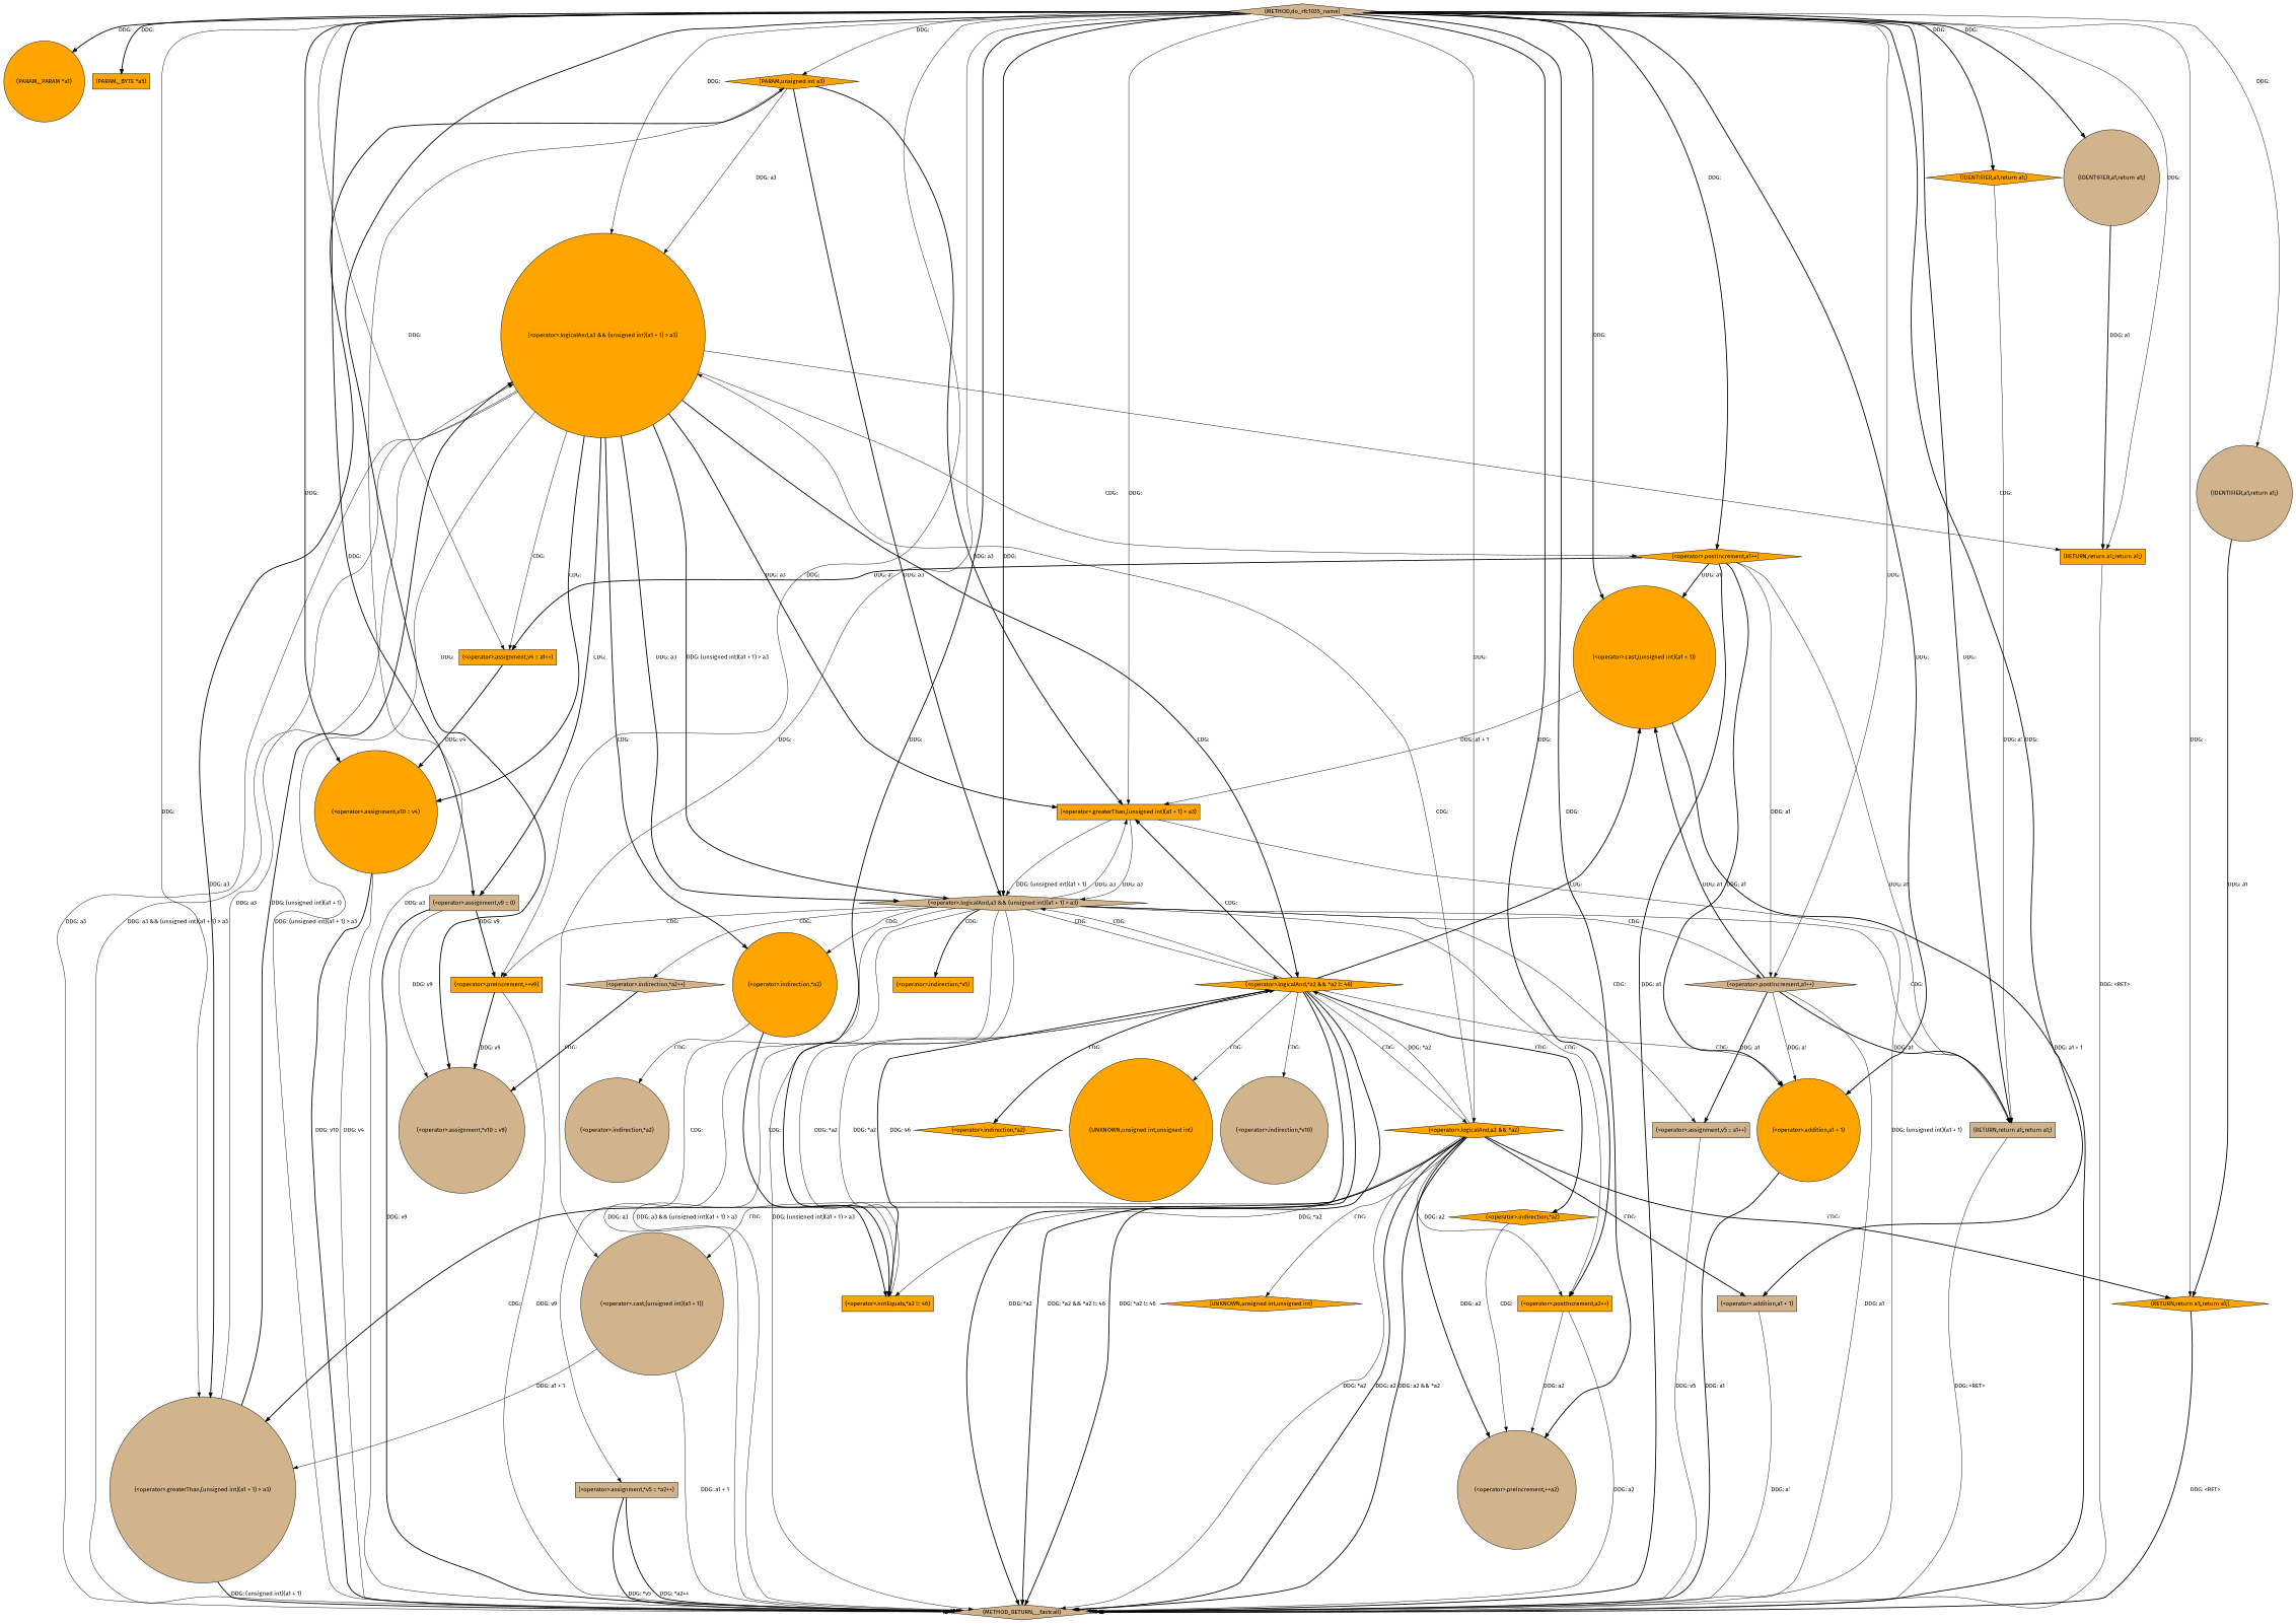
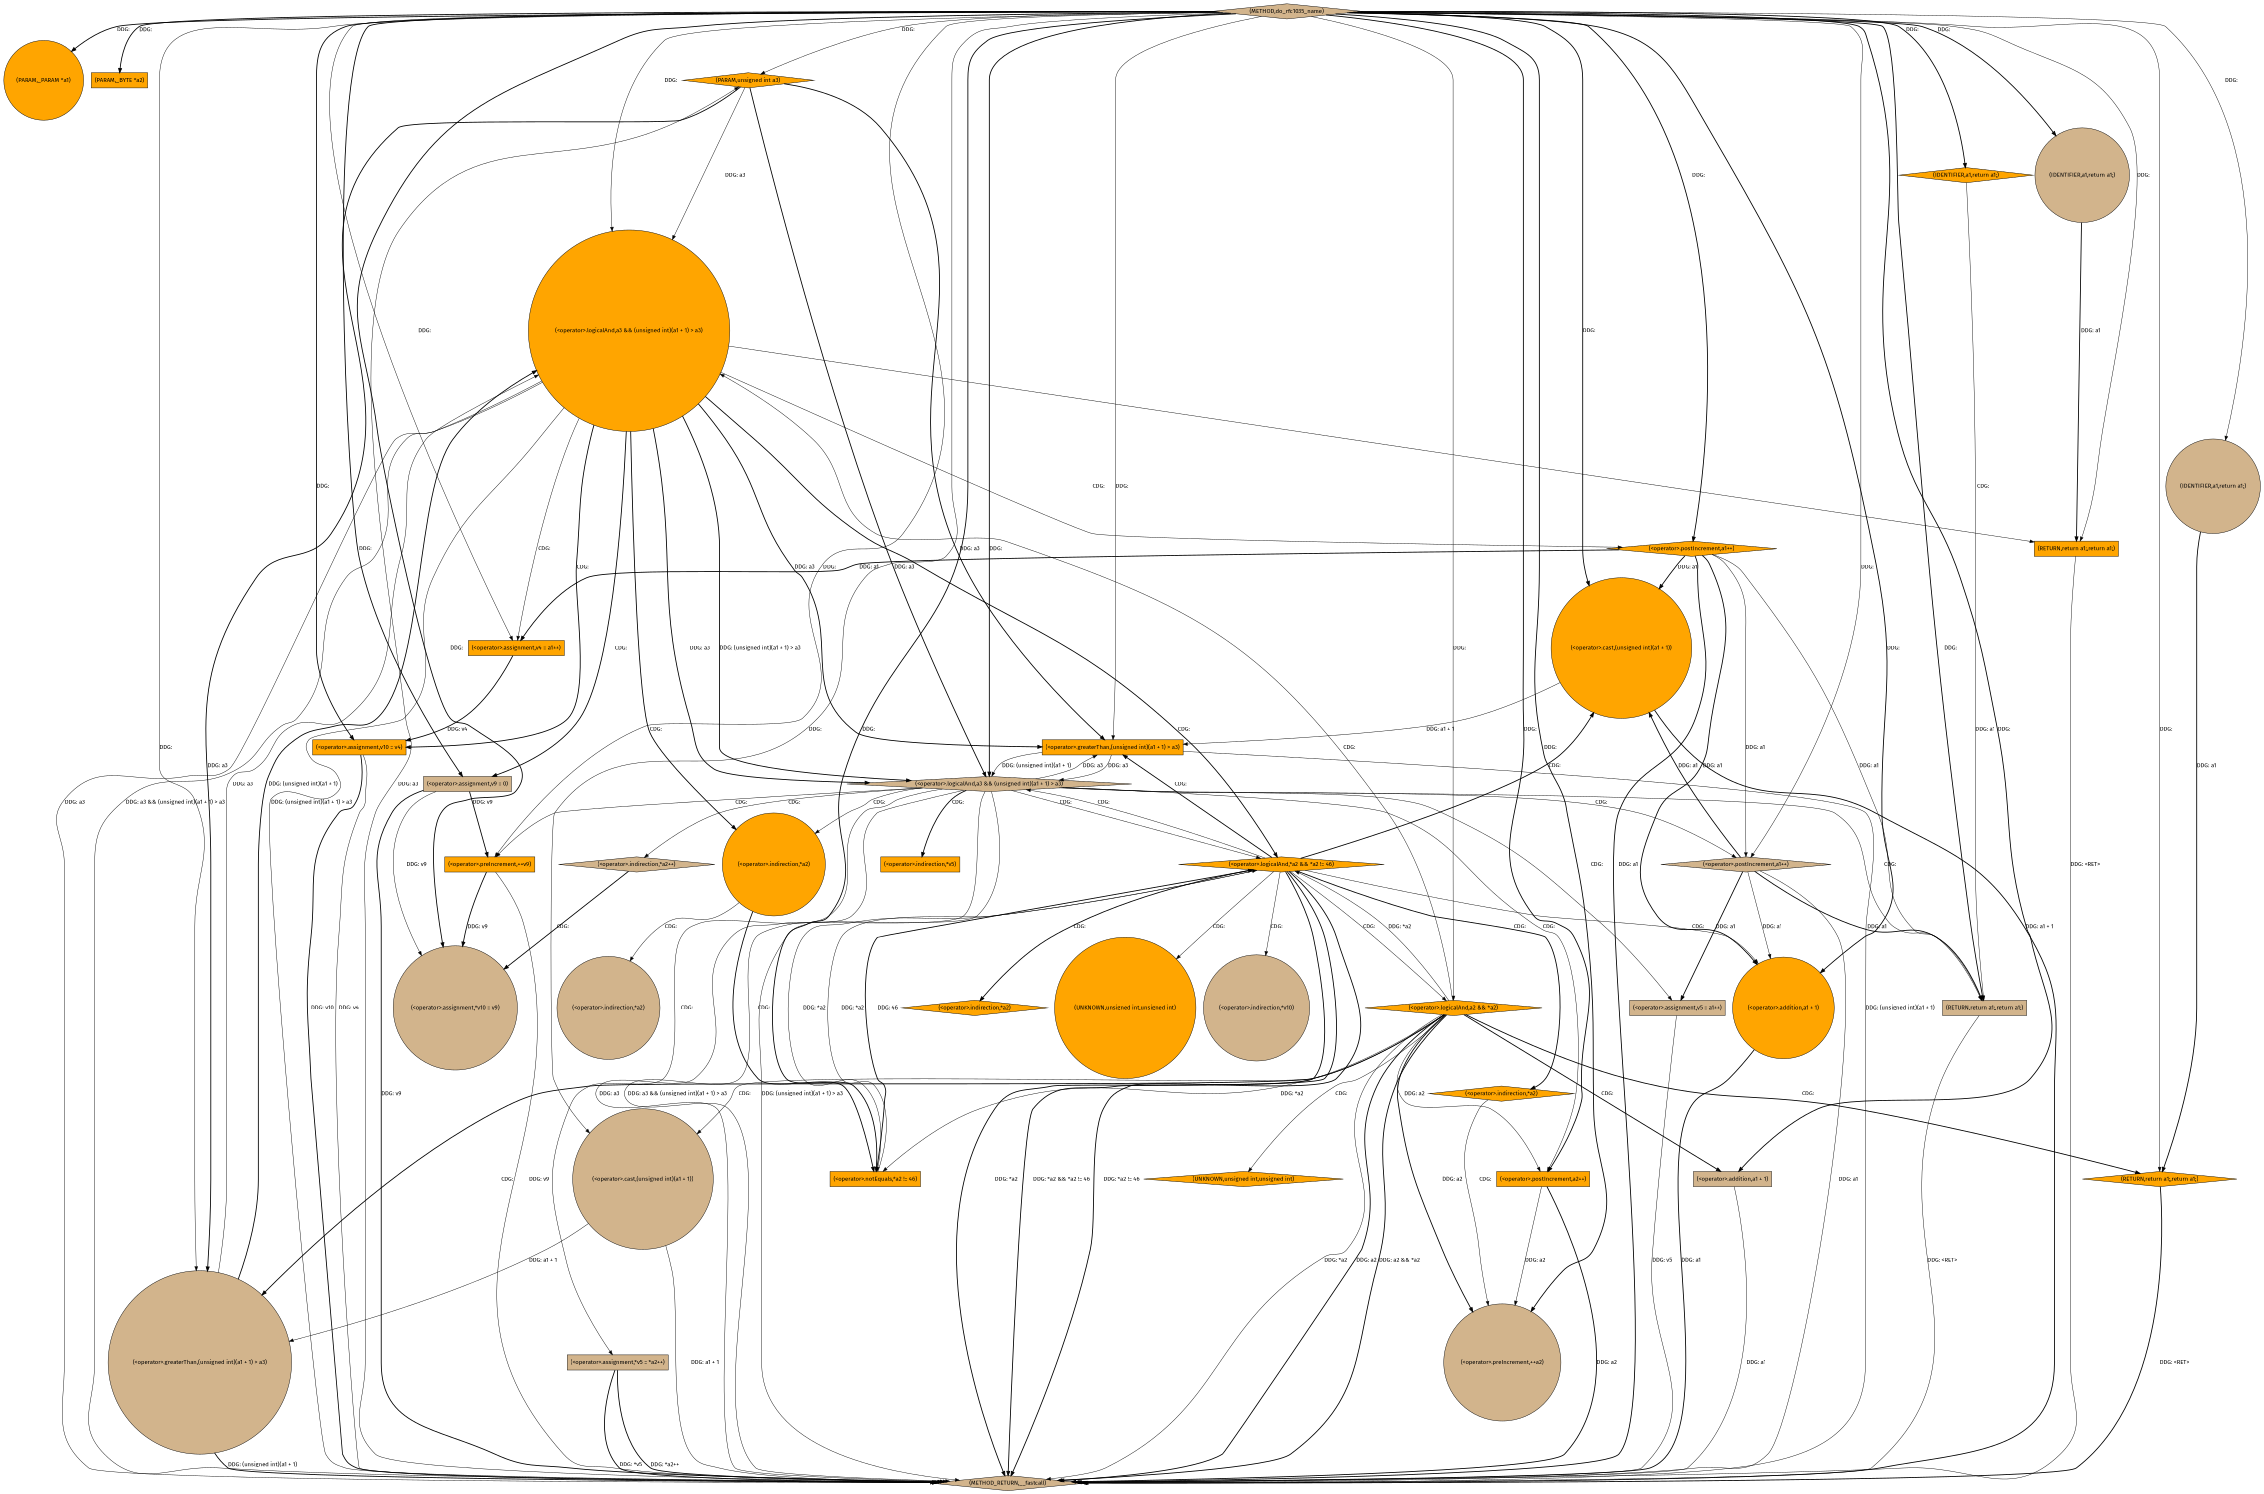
  digraph {
    fontname="Fira Sans"
    node [fillcolor=orange fontname="Fira Sans" shape=diamond style=filled]
    edge [fontname="Fira Sans" style=solid]
    n1 [fillcolor=tan label="(METHOD,do_rfc1035_name)"]
    n2 [label="(PARAM,_PARAM *a1)" shape=circle]
-   n3 [label="(PARAM,_BYTE *a5)" shape=box]
+   n3 [label="(PARAM,_BYTE *a2)" shape=box]
    n4 [label="(PARAM,unsigned int a3)"]
    n5 [label="(<operator>.logicalAnd,a2 && *a2)"]
    n6 [label="(<operator>.logicalAnd,a3 && (unsigned int)(a1 + 1) > a3)" shape=circle]
    n7 [fillcolor=tan label="(<operator>.greaterThan,(unsigned int)(a1 + 1) > a3)" shape=circle]
    n8 [fillcolor=tan label="(<operator>.cast,(unsigned int)(a1 + 1))" shape=circle]
    n9 [fillcolor=tan label="(<operator>.addition,a1 + 1)" shape=box]
    n10 [label="(RETURN,return a1;,return a1;)" shape=box]
    n11 [fillcolor=tan label="(IDENTIFIER,a1,return a1;)" shape=circle]
    n12 [label="(<operator>.assignment,v4 = a1++)" shape=box]
    n13 [label="(<operator>.postIncrement,a1++)"]
-   n14 [label="(<operator>.assignment,v10 = v4)" shape=circle]
+   n14 [label="(<operator>.assignment,v10 = v4)" shape=box]
    n15 [fillcolor=tan label="(<operator>.assignment,v9 = 0)" shape=box]
    n16 [label="(<operator>.notEquals,*a2 != 46)" shape=box]
    n17 [fillcolor=tan label="(<operator>.logicalAnd,a3 && (unsigned int)(a1 + 1) > a3)"]
    n18 [label="(<operator>.greaterThan,(unsigned int)(a1 + 1) > a3)" shape=box]
    n19 [label="(<operator>.cast,(unsigned int)(a1 + 1))" shape=circle]
    n20 [label="(<operator>.addition,a1 + 1)" shape=circle]
    n21 [fillcolor=tan label="(RETURN,return a1;,return a1;)" shape=box]
    n22 [label="(IDENTIFIER,a1,return a1;)"]
    n23 [fillcolor=tan label="(<operator>.postIncrement,a1++)"]
    n24 [label="(<operator>.postIncrement,a2++)" shape=box]
    n25 [label="(<operator>.preIncrement,++v9)" shape=box]
    n26 [fillcolor=tan label="(<operator>.assignment,*v10 = v9)" shape=circle]
    n27 [fillcolor=tan label="(<operator>.preIncrement,++a2)" shape=circle]
    n28 [label="(RETURN,return a1;,return a1;)"]
    n29 [fillcolor=tan label="(IDENTIFIER,a1,return a1;)" shape=circle]
    n30 [fillcolor=tan label="(METHOD_RETURN,__fastcall)"]
    n31 [label="(<operator>.logicalAnd,*a2 && *a2 != 46)"]
    n32 [label="(UNKNOWN,unsigned int,unsigned int)"]
    n33 [label="(<operator>.indirection,*a2)" shape=circle]
    n34 [fillcolor=tan label="(<operator>.assignment,v5 = a1++)" shape=box]
    n35 [fillcolor=tan label="(<operator>.assignment,*v5 = *a2++)" shape=box]
    n36 [label="(<operator>.indirection,*v5)" shape=box]
    n37 [fillcolor=tan label="(<operator>.indirection,*a2++)"]
    n38 [label="(<operator>.indirection,*a2)"]
    n39 [label="(UNKNOWN,unsigned int,unsigned int)" shape=circle]
    n40 [fillcolor=tan label="(<operator>.indirection,*v10)" shape=circle]
    n41 [label="(<operator>.indirection,*a2)"]
    n42 [fillcolor=tan label="(<operator>.indirection,*a2)" shape=circle]
    n1 -> n2 [label="DDG: " style=bold]
    n1 -> n3 [label="DDG: " style=bold]
    n1 -> n4 [label="DDG: "]
    n1 -> n5 [label="DDG: "]
    n1 -> n6 [label="DDG: "]
    n1 -> n7 [label="DDG: "]
    n1 -> n8 [label="DDG: "]
    n1 -> n9 [label="DDG: " style=bold]
    n1 -> n10 [label="DDG: "]
    n1 -> n11 [label="DDG: " style=bold]
    n1 -> n12 [label="DDG: "]
    n1 -> n13 [label="DDG: " style=bold]
    n1 -> n14 [label="DDG: " style=bold]
    n1 -> n15 [label="DDG: " style=bold]
    n1 -> n16 [label="DDG: " style=bold]
    n1 -> n17 [label="DDG: " style=bold]
    n1 -> n18 [label="DDG: "]
    n1 -> n19 [label="DDG: " style=bold]
    n1 -> n20 [label="DDG: " style=bold]
    n1 -> n21 [label="DDG: " style=bold]
    n1 -> n22 [label="DDG: " style=bold]
    n1 -> n23 [label="DDG: "]
    n1 -> n24 [label="DDG: " style=bold]
    n1 -> n25 [label="DDG: "]
    n1 -> n26 [label="DDG: " style=bold]
    n1 -> n27 [label="DDG: " style=bold]
    n1 -> n28 [label="DDG: "]
    n1 -> n29 [label="DDG: "]
    n4 -> n6 [label="DDG: a3"]
    n4 -> n7 [label="DDG: a3" style=bold]
    n4 -> n17 [label="DDG: a3" style=bold]
    n4 -> n18 [label="DDG: a3" style=bold]
    n5 -> n6 [label="CDG: "]
    n5 -> n7 [label="CDG: " style=bold]
    n5 -> n8 [label="CDG: "]
    n5 -> n9 [label="CDG: " style=bold]
    n5 -> n16 [label="DDG: *a2"]
    n5 -> n24 [label="DDG: a2"]
    n5 -> n27 [label="DDG: a2" style=bold]
    n5 -> n28 [label="CDG: " style=bold]
    n5 -> n30 [label="DDG: *a2"]
    n5 -> n30 [label="DDG: a2" style=bold]
    n5 -> n30 [label="DDG: a2 && *a2" style=bold]
    n5 -> n31 [label="DDG: *a2"]
    n5 -> n32 [label="CDG: "]
    n6 -> n10 [label="CDG: "]
    n6 -> n12 [label="CDG: "]
    n6 -> n13 [label="CDG: "]
    n6 -> n14 [label="CDG: " style=bold]
    n6 -> n15 [label="CDG: " style=bold]
    n6 -> n17 [label="DDG: a3" style=bold]
    n6 -> n17 [label="DDG: (unsigned int)(a1 + 1) > a3" style=bold]
    n6 -> n18 [label="DDG: a3" style=bold]
    n6 -> n30 [label="DDG: a3"]
    n6 -> n30 [label="DDG: a3 && (unsigned int)(a1 + 1) > a3"]
    n6 -> n30 [label="DDG: (unsigned int)(a1 + 1) > a3"]
    n6 -> n31 [label="CDG: " style=bold]
    n6 -> n33 [label="CDG: " style=bold]
    n7 -> n6 [label="DDG: a3"]
    n7 -> n6 [label="DDG: (unsigned int)(a1 + 1)" style=bold]
    n7 -> n30 [label="DDG: (unsigned int)(a1 + 1)" style=bold]
    n8 -> n7 [label="DDG: a1 + 1"]
    n8 -> n30 [label="DDG: a1 + 1"]
    n9 -> n30 [label="DDG: a1"]
    n10 -> n30 [label="DDG: <RET>"]
    n11 -> n10 [label="DDG: a1" style=bold]
    n12 -> n14 [label="DDG: v4" style=bold]
    n13 -> n12 [label="DDG: a1" style=bold]
    n13 -> n19 [label="DDG: a1" style=bold]
    n13 -> n20 [label="DDG: a1" style=bold]
    n13 -> n21 [label="DDG: a1"]
    n13 -> n23 [label="DDG: a1"]
    n13 -> n30 [label="DDG: a1" style=bold]
    n14 -> n30 [label="DDG: v4"]
    n14 -> n30 [label="DDG: v10" style=bold]
    n15 -> n25 [label="DDG: v9" style=bold]
    n15 -> n26 [label="DDG: v9"]
    n15 -> n30 [label="DDG: v9" style=bold]
    n16 -> n31 [label="DDG: *a2"]
    n16 -> n31 [label="DDG: 46" style=bold]
    n17 -> n18 [label="DDG: a3"]
    n17 -> n21 [label="CDG: "]
    n17 -> n23 [label="CDG: "]
    n17 -> n24 [label="CDG: "]
    n17 -> n25 [label="CDG: "]
    n17 -> n30 [label="DDG: a3"]
    n17 -> n30 [label="DDG: a3 && (unsigned int)(a1 + 1) > a3"]
    n17 -> n30 [label="DDG: (unsigned int)(a1 + 1) > a3"]
    n17 -> n31 [label="CDG: "]
    n17 -> n33 [label="CDG: "]
    n17 -> n34 [label="CDG: "]
    n17 -> n35 [label="CDG: "]
    n17 -> n36 [label="CDG: " style=bold]
    n17 -> n37 [label="CDG: "]
    n18 -> n17 [label="DDG: a3"]
    n18 -> n17 [label="DDG: (unsigned int)(a1 + 1)"]
    n18 -> n30 [label="DDG: (unsigned int)(a1 + 1)"]
    n19 -> n18 [label="DDG: a1 + 1"]
    n19 -> n30 [label="DDG: a1 + 1" style=bold]
    n20 -> n30 [label="DDG: a1" style=bold]
    n21 -> n30 [label="DDG: <RET>"]
    n22 -> n21 [label="DDG: a1"]
    n23 -> n19 [label="DDG: a1" style=bold]
    n23 -> n20 [label="DDG: a1"]
    n23 -> n21 [label="DDG: a1" style=bold]
    n23 -> n30 [label="DDG: a1"]
    n23 -> n34 [label="DDG: a1" style=bold]
    n24 -> n27 [label="DDG: a2"]
-   n24 -> n30 [label="DDG: a2"]
+   n24 -> n30 [label="DDG: a2" style=bold]
    n25 -> n26 [label="DDG: v9" style=bold]
    n25 -> n30 [label="DDG: v9"]
    n28 -> n30 [label="DDG: <RET>" style=bold]
    n29 -> n28 [label="DDG: a1" style=bold]
    n30 -> n4 [label="DDG: a3"]
    n31 -> n5 [label="CDG: "]
    n31 -> n16 [label="DDG: *a2"]
    n31 -> n17 [label="CDG: "]
    n31 -> n18 [label="CDG: " style=bold]
    n31 -> n19 [label="CDG: " style=bold]
    n31 -> n20 [label="CDG: "]
    n31 -> n30 [label="DDG: *a2" style=bold]
    n31 -> n30 [label="DDG: *a2 && *a2 != 46" style=bold]
    n31 -> n30 [label="DDG: *a2 != 46" style=bold]
    n31 -> n38 [label="CDG: " style=bold]
    n31 -> n39 [label="CDG: "]
    n31 -> n40 [label="CDG: "]
    n31 -> n41 [label="CDG: " style=bold]
    n33 -> n16 [label="CDG: " style=bold]
    n33 -> n42 [label="CDG: "]
    n34 -> n30 [label="DDG: v5"]
    n35 -> n30 [label="DDG: *a2++" style=bold]
    n35 -> n30 [label="DDG: *v5" style=bold]
    n37 -> n26 [label="CDG: " style=bold]
    n41 -> n27 [label="CDG: "]
  }
